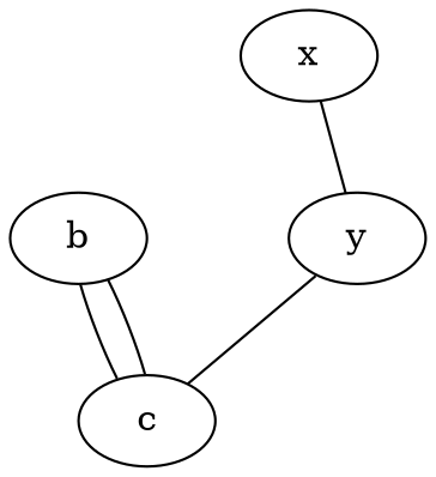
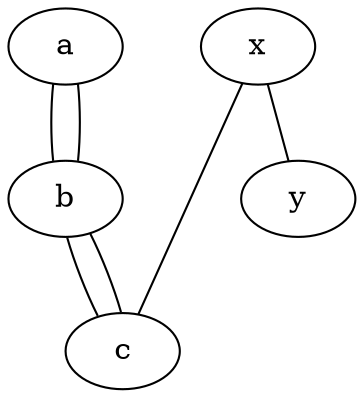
  graph {
+   a
    b
    c
    x
    y
+   a -- b
+   a -- b
    b -- c
    b -- c
-   y -- c [w=267.0]
+   x -- c [w=267.0]
    x -- y [w=5.0]
  }
